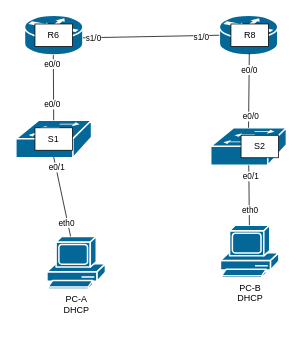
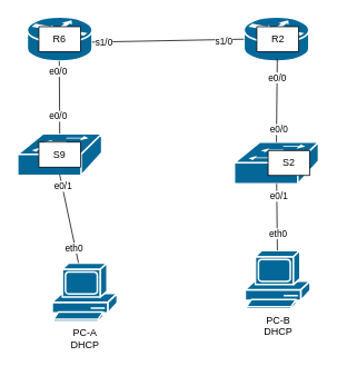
  <mxCell id="0" />
  <mxCell id="1" parent="0" />
  <mxCell id="2" value="" style="shape=mxgraph.cisco.switches.workgroup_switch;html=1;pointerEvents=1;dashed=0;fillColor=#036897;strokeColor=#ffffff;strokeWidth=2;verticalLabelPosition=bottom;verticalAlign=top;align=center;outlineConnect=0;" vertex="1" parent="1"><mxGeometry x="20.5" y="160" width="101" height="50" as="geometry" /></mxCell>
  <mxCell id="3" value="" style="shape=mxgraph.cisco.switches.workgroup_switch;html=1;pointerEvents=1;dashed=0;fillColor=#036897;strokeColor=#ffffff;strokeWidth=2;verticalLabelPosition=bottom;verticalAlign=top;align=center;outlineConnect=0;" vertex="1" parent="1"><mxGeometry x="280.5" y="170" width="101" height="50" as="geometry" /></mxCell>
  <mxCell id="4" value="" style="shape=mxgraph.cisco.routers.router;html=1;pointerEvents=1;dashed=0;fillColor=#036897;strokeColor=#ffffff;strokeWidth=2;verticalLabelPosition=bottom;verticalAlign=top;align=center;outlineConnect=0;" vertex="1" parent="1"><mxGeometry x="32" y="20" width="78" height="53" as="geometry" /></mxCell>
  <mxCell id="5" value="" style="shape=mxgraph.cisco.routers.router;html=1;pointerEvents=1;dashed=0;fillColor=#036897;strokeColor=#ffffff;strokeWidth=2;verticalLabelPosition=bottom;verticalAlign=top;align=center;outlineConnect=0;" vertex="1" parent="1"><mxGeometry x="292" y="20" width="78" height="53" as="geometry" /></mxCell>
  <mxCell id="6" value="PC-A&lt;br&gt;DHCP" style="shape=mxgraph.cisco.computers_and_peripherals.pc;html=1;pointerEvents=1;dashed=0;fillColor=#036897;strokeColor=#ffffff;strokeWidth=2;verticalLabelPosition=bottom;verticalAlign=top;align=center;outlineConnect=0;" vertex="1" parent="1"><mxGeometry x="62" y="315" width="78" height="70" as="geometry" /></mxCell>
  <mxCell id="7" value="PC-B&lt;br&gt;DHCP&lt;br&gt;&lt;span style=&quot;color: rgba(0 , 0 , 0 , 0) ; font-family: monospace ; font-size: 0px&quot;&gt;%3CmxGraphModel%3E%3Croot%3E%3CmxCell%20id%3D%220%22%2F%3E%3CmxCell%20id%3D%221%22%20parent%3D%220%22%2F%3E%3CmxCell%20id%3D%222%22%20value%3D%22R1%22%20style%3D%22rounded%3D0%3BwhiteSpace%3Dwrap%3Bhtml%3D1%3B%22%20vertex%3D%221%22%20parent%3D%221%22%3E%3CmxGeometry%20x%3D%22274%22%20y%3D%22371.5%22%20width%3D%2250%22%20height%3D%2230%22%20as%3D%22geometry%22%2F%3E%3C%2FmxCell%3E%3C%2Froot%3E%3C%2FmxGraphModel%3ED&lt;br&gt;&lt;br&gt;&lt;br&gt;&lt;/span&gt;" style="shape=mxgraph.cisco.computers_and_peripherals.pc;html=1;pointerEvents=1;dashed=0;fillColor=#036897;strokeColor=#ffffff;strokeWidth=2;verticalLabelPosition=bottom;verticalAlign=top;align=center;outlineConnect=0;" vertex="1" parent="1"><mxGeometry x="293.5" y="300" width="78" height="70" as="geometry" /></mxCell>
  <mxCell id="8" value="" style="endArrow=none;html=1;exitX=0.5;exitY=0;exitDx=0;exitDy=0;exitPerimeter=0;" edge="1" parent="1" source="3"><mxGeometry width="50" height="50" relative="1" as="geometry"><mxPoint x="282" y="120" as="sourcePoint" /><mxPoint x="332" y="70" as="targetPoint" /></mxGeometry></mxCell>
  <mxCell id="9" value="e0/0" style="edgeLabel;html=1;align=center;verticalAlign=middle;resizable=0;points=[];" vertex="1" connectable="0" parent="8"><mxGeometry x="0.56" relative="1" as="geometry"><mxPoint as="offset" /></mxGeometry></mxCell>
  <mxCell id="10" value="e0/0" style="edgeLabel;html=1;align=center;verticalAlign=middle;resizable=0;points=[];" vertex="1" connectable="0" parent="8"><mxGeometry x="-0.68" y="-2" relative="1" as="geometry"><mxPoint as="offset" /></mxGeometry></mxCell>
  <mxCell id="11" value="" style="endArrow=none;html=1;entryX=0;entryY=0.5;entryDx=0;entryDy=0;entryPerimeter=0;" edge="1" parent="1" target="5"><mxGeometry width="50" height="50" relative="1" as="geometry"><mxPoint x="110" y="50" as="sourcePoint" /><mxPoint x="160" y="0" as="targetPoint" /></mxGeometry></mxCell>
  <mxCell id="12" value="s1/0" style="edgeLabel;html=1;align=center;verticalAlign=middle;resizable=0;points=[];" vertex="1" connectable="0" parent="11"><mxGeometry x="-0.857" y="-1" relative="1" as="geometry"><mxPoint as="offset" /></mxGeometry></mxCell>
  <mxCell id="13" value="s1/0" style="edgeLabel;html=1;align=center;verticalAlign=middle;resizable=0;points=[];" vertex="1" connectable="0" parent="11"><mxGeometry x="0.725" y="-2" relative="1" as="geometry"><mxPoint as="offset" /></mxGeometry></mxCell>
  <mxCell id="14" value="" style="endArrow=none;html=1;" edge="1" parent="1"><mxGeometry width="50" height="50" relative="1" as="geometry"><mxPoint x="71" y="160" as="sourcePoint" /><mxPoint x="70.5" y="73" as="targetPoint" /></mxGeometry></mxCell>
  <mxCell id="15" value="e0/0" style="edgeLabel;html=1;align=center;verticalAlign=middle;resizable=0;points=[];" vertex="1" connectable="0" parent="14"><mxGeometry x="0.747" y="2" relative="1" as="geometry"><mxPoint as="offset" /></mxGeometry></mxCell>
  <mxCell id="16" value="e0/0" style="edgeLabel;html=1;align=center;verticalAlign=middle;resizable=0;points=[];" vertex="1" connectable="0" parent="14"><mxGeometry x="-0.494" y="2" relative="1" as="geometry"><mxPoint as="offset" /></mxGeometry></mxCell>
  <mxCell id="17" value="" style="endArrow=none;html=1;entryX=0.5;entryY=0.98;entryDx=0;entryDy=0;entryPerimeter=0;" edge="1" parent="1" source="6" target="2"><mxGeometry width="50" height="50" relative="1" as="geometry"><mxPoint x="71" y="360" as="sourcePoint" /><mxPoint x="70.5" y="250" as="targetPoint" /></mxGeometry></mxCell>
  <mxCell id="18" value="eth0" style="edgeLabel;html=1;align=center;verticalAlign=middle;resizable=0;points=[];" vertex="1" connectable="0" parent="17"><mxGeometry x="-0.644" y="2" relative="1" as="geometry"><mxPoint as="offset" /></mxGeometry></mxCell>
  <mxCell id="19" value="e0/1" style="edgeLabel;html=1;align=center;verticalAlign=middle;resizable=0;points=[];" vertex="1" connectable="0" parent="17"><mxGeometry x="0.743" y="-1" relative="1" as="geometry"><mxPoint as="offset" /></mxGeometry></mxCell>
  <mxCell id="20" value="" style="endArrow=none;html=1;" edge="1" parent="1" source="7" target="3"><mxGeometry width="50" height="50" relative="1" as="geometry"><mxPoint x="331" y="380" as="sourcePoint" /><mxPoint x="330.5" y="270" as="targetPoint" /></mxGeometry></mxCell>
  <mxCell id="21" value="e0/1" style="edgeLabel;html=1;align=center;verticalAlign=middle;resizable=0;points=[];" vertex="1" connectable="0" parent="20"><mxGeometry x="0.625" y="-2" relative="1" as="geometry"><mxPoint as="offset" /></mxGeometry></mxCell>
  <mxCell id="22" value="eth0" style="edgeLabel;html=1;align=center;verticalAlign=middle;resizable=0;points=[];" vertex="1" connectable="0" parent="20"><mxGeometry x="-0.5" y="-1" relative="1" as="geometry"><mxPoint as="offset" /></mxGeometry></mxCell>
  <mxCell id="23" value="R6" style="rounded=0;whiteSpace=wrap;html=1;" vertex="1" parent="1"><mxGeometry x="46" y="31.5" width="50" height="30" as="geometry" /></mxCell>
- <mxCell id="24" value="R8" style="rounded=0;whiteSpace=wrap;html=1;" vertex="1" parent="1"><mxGeometry x="307.5" y="31.5" width="50" height="30" as="geometry" /></mxCell>
- <mxCell id="25" value="S1" style="rounded=0;whiteSpace=wrap;html=1;" vertex="1" parent="1"><mxGeometry x="46" y="170" width="50" height="30" as="geometry" /></mxCell>
+ <mxCell id="24" value="R2" style="rounded=0;whiteSpace=wrap;html=1;" vertex="1" parent="1"><mxGeometry x="307.5" y="31.5" width="50" height="30" as="geometry" /></mxCell>
+ <mxCell id="25" value="S9" style="rounded=0;whiteSpace=wrap;html=1;" vertex="1" parent="1"><mxGeometry x="46" y="170" width="50" height="30" as="geometry" /></mxCell>
  <mxCell id="26" value="S2" style="rounded=0;whiteSpace=wrap;html=1;" vertex="1" parent="1"><mxGeometry x="321" y="180" width="50" height="30" as="geometry" /></mxCell>
